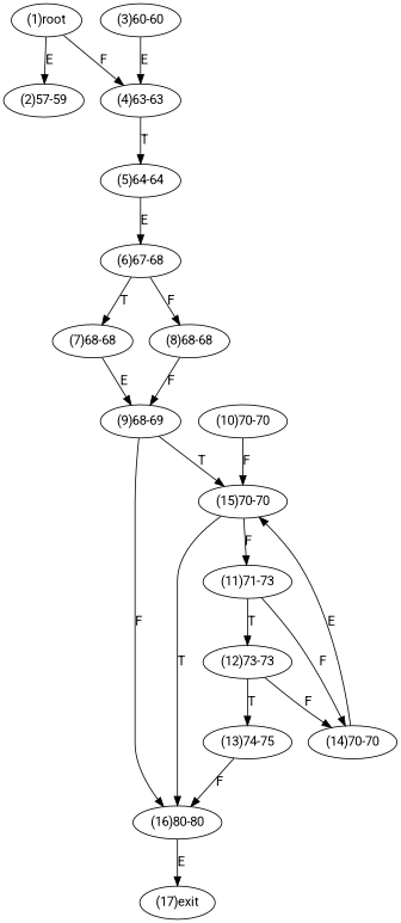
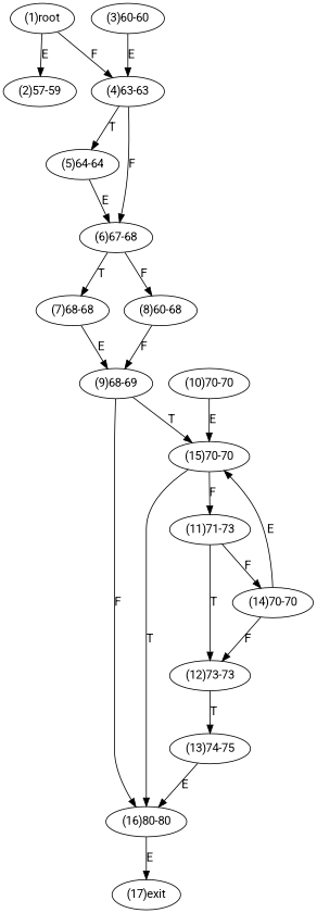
  digraph {
    fontname=Roboto
    node [fontname=Roboto]
    edge [fontname=Roboto]
    n1 [label="(1)root"]
    n2 [label="(2)57-59"]
    n3 [label="(4)63-63"]
    n4 [label="(3)60-60"]
    n5 [label="(5)64-64"]
    n6 [label="(6)67-68"]
    n7 [label="(7)68-68"]
-   n8 [label="(8)68-68"]
+   n8 [label="(8)60-68"]
    n9 [label="(9)68-69"]
    n10 [label="(16)80-80"]
    n11 [label="(15)70-70"]
    n12 [label="(10)70-70"]
    n13 [label="(17)exit"]
    n14 [label="(11)71-73"]
    n15 [label="(12)73-73"]
    n16 [label="(14)70-70"]
    n17 [label="(13)74-75"]
    n1 -> n2 [label=E]
    n1 -> n3 [label=F]
    n3 -> n5 [label=T]
+   n3 -> n6 [label=F]
    n4 -> n3 [label=E]
    n5 -> n6 [label=E]
    n6 -> n7 [label=T]
    n6 -> n8 [label=F]
    n7 -> n9 [label=E]
    n8 -> n9 [label=F]
    n9 -> n10 [label=F]
    n9 -> n11 [label=T]
    n10 -> n13 [label=E]
    n11 -> n10 [label=T]
    n11 -> n14 [label=F]
-   n12 -> n11 [label=F]
+   n12 -> n11 [label=E]
    n14 -> n15 [label=T]
    n14 -> n16 [label=F]
-   n15 -> n16 [label=F]
+   n16 -> n15 [label=F]
    n15 -> n17 [label=T]
    n16 -> n11 [label=E]
-   n17 -> n10 [label=F]
+   n17 -> n10 [label=E]
  }
